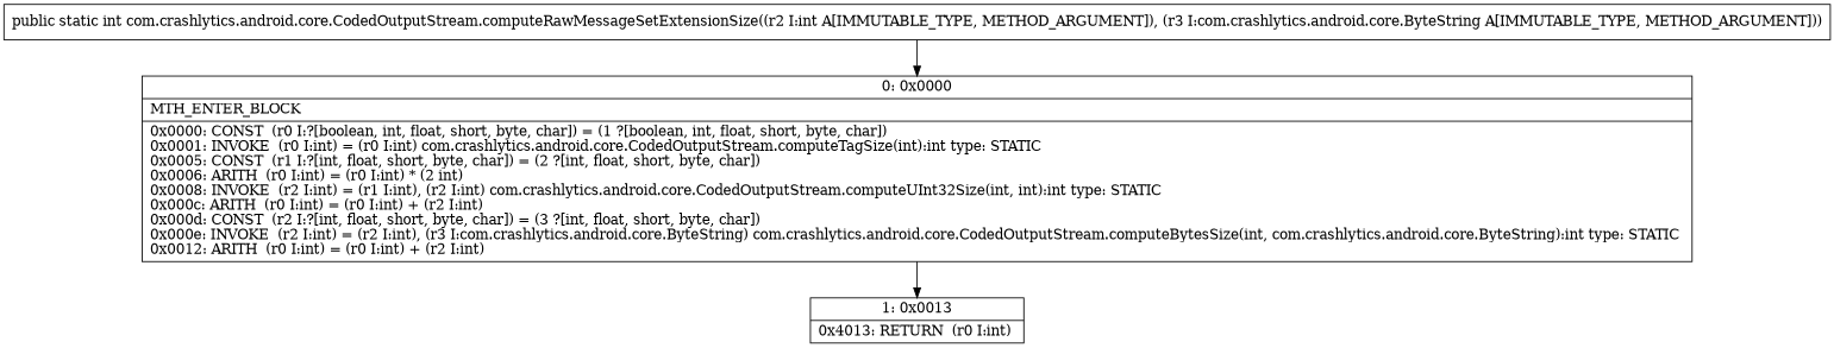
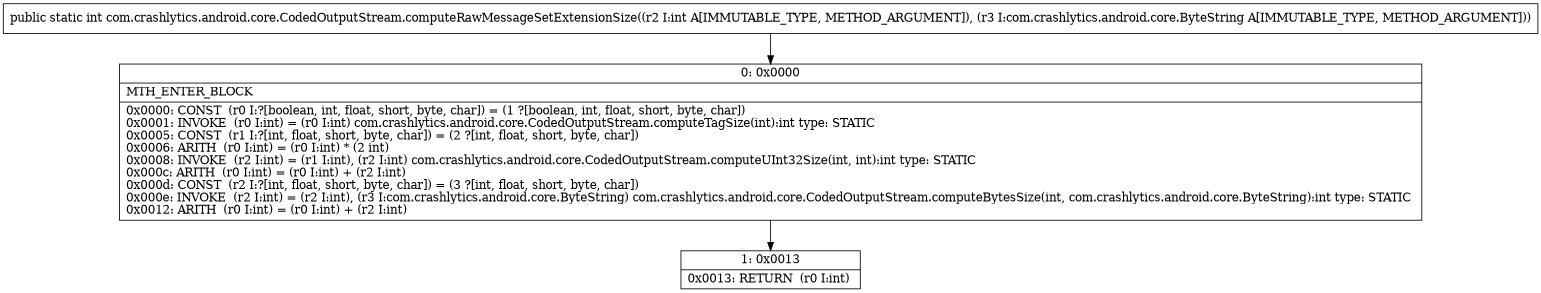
  digraph {
    node [shape=record]
    n1 [label="{0\:\ 0x0000|MTH_ENTER_BLOCK\l|0x0000: CONST  (r0 I:?[boolean, int, float, short, byte, char]) = (1 ?[boolean, int, float, short, byte, char]) \l0x0001: INVOKE  (r0 I:int) = (r0 I:int) com.crashlytics.android.core.CodedOutputStream.computeTagSize(int):int type: STATIC \l0x0005: CONST  (r1 I:?[int, float, short, byte, char]) = (2 ?[int, float, short, byte, char]) \l0x0006: ARITH  (r0 I:int) = (r0 I:int) * (2 int) \l0x0008: INVOKE  (r2 I:int) = (r1 I:int), (r2 I:int) com.crashlytics.android.core.CodedOutputStream.computeUInt32Size(int, int):int type: STATIC \l0x000c: ARITH  (r0 I:int) = (r0 I:int) + (r2 I:int) \l0x000d: CONST  (r2 I:?[int, float, short, byte, char]) = (3 ?[int, float, short, byte, char]) \l0x000e: INVOKE  (r2 I:int) = (r2 I:int), (r3 I:com.crashlytics.android.core.ByteString) com.crashlytics.android.core.CodedOutputStream.computeBytesSize(int, com.crashlytics.android.core.ByteString):int type: STATIC \l0x0012: ARITH  (r0 I:int) = (r0 I:int) + (r2 I:int) \l}"]
-   n2 [label="{1\:\ 0x0013|0x4013: RETURN  (r0 I:int) \l}"]
+   n2 [label="{1\:\ 0x0013|0x0013: RETURN  (r0 I:int) \l}"]
    n3 [label="{public static int com.crashlytics.android.core.CodedOutputStream.computeRawMessageSetExtensionSize((r2 I:int A[IMMUTABLE_TYPE, METHOD_ARGUMENT]), (r3 I:com.crashlytics.android.core.ByteString A[IMMUTABLE_TYPE, METHOD_ARGUMENT])) }"]
    n1 -> n2
    n3 -> n1
  }
